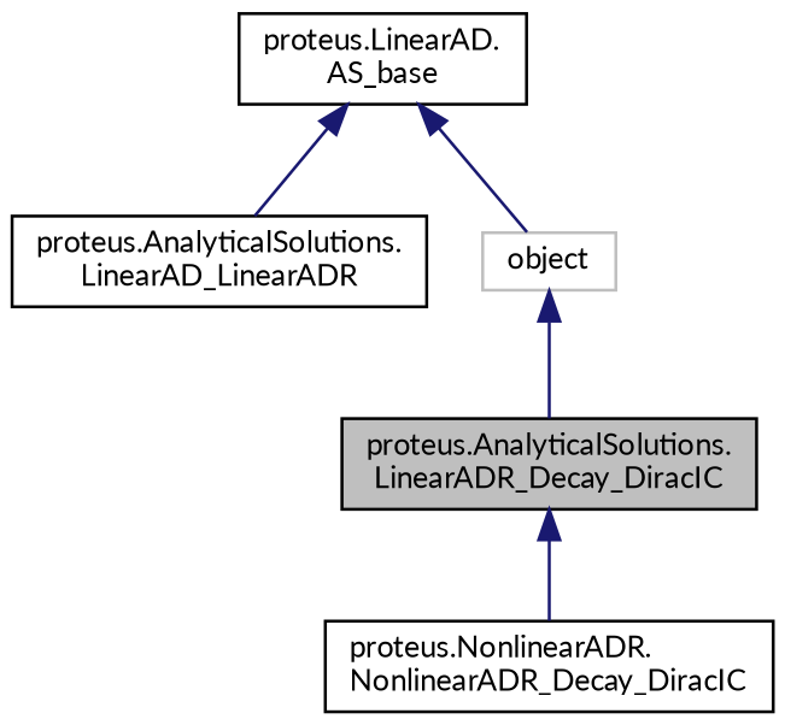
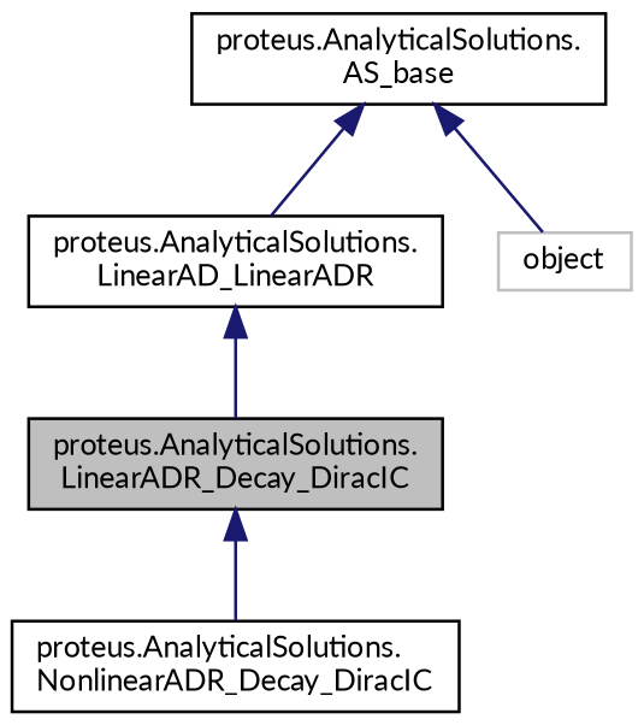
  digraph {
    fontname=Lato
    node [color=black fillcolor=white fontname=Lato fontsize=10 shape=record style=filled]
    edge [color=midnightblue dir=back fontname=Lato fontsize=10 labelfontname=Helvetica labelfontsize=10 style=solid]
    n1 [fillcolor=grey75 fontcolor=black height=0.2 label="proteus.AnalyticalSolutions.\lLinearADR_Decay_DiracIC" width=0.4]
-   n2 [height=0.2 label="proteus.NonlinearADR.\lNonlinearADR_Decay_DiracIC" width=0.4]
+   n2 [height=0.2 label="proteus.AnalyticalSolutions.\lNonlinearADR_Decay_DiracIC" width=0.4]
    n3 [height=0.2 label="proteus.AnalyticalSolutions.\lLinearAD_LinearADR" width=0.4]
-   n4 [height=0.2 label="proteus.LinearAD.\lAS_base" width=0.4]
+   n4 [height=0.2 label="proteus.AnalyticalSolutions.\lAS_base" width=0.4]
    n5 [color=grey75 height=0.2 label=object width=0.4]
    n1 -> n2
-   n5 -> n1
+   n3 -> n1
    n4 -> n3
    n4 -> n5
  }
